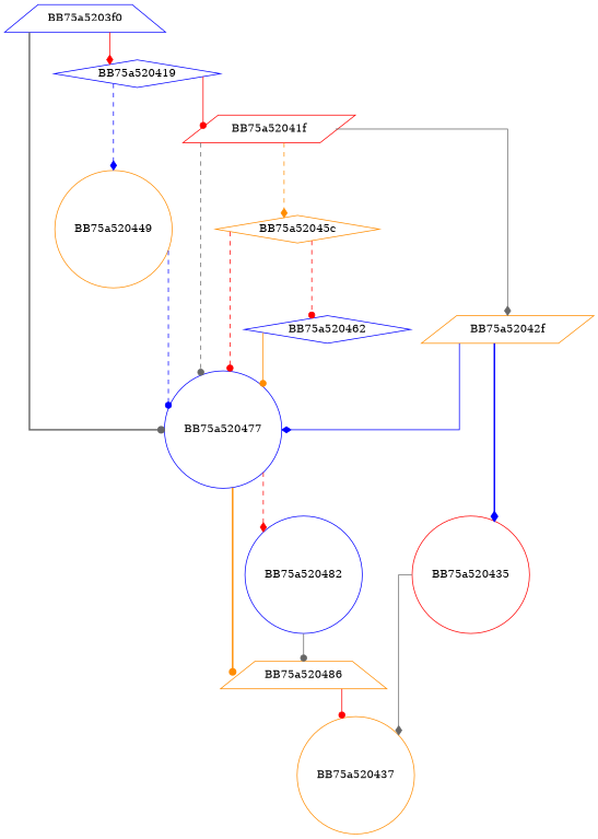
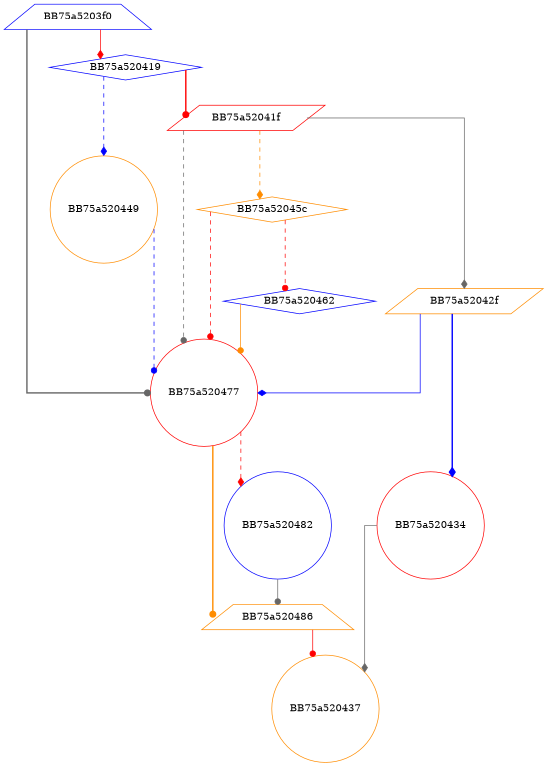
  digraph {
    splines=ortho
    node [color=blue shape=circle]
    edge [arrowhead=dot color=red style=solid]
    BB75a5203f0 [shape=trapezium]
-   BB75a520477
+   BB75a520477 [color=red]
    BB75a520419 [shape=diamond]
    BB75a520486 [color=darkorange shape=trapezium]
    BB75a520482
    BB75a520449 [color=darkorange]
    BB75a52041f [color=red shape=parallelogram]
    BB75a520437 [color=darkorange]
    BB75a52045c [color=darkorange shape=diamond]
    BB75a52042f [color=darkorange shape=parallelogram]
    BB75a520462 [shape=diamond]
-   BB75a520435 [color=red]
+   BB75a520435 [color=red label=BB75a520434]
    BB75a5203f0 -> BB75a520477 [color=gray40 style=bold]
    BB75a5203f0 -> BB75a520419 [arrowhead=diamond]
    BB75a520477 -> BB75a520486 [color=darkorange style=bold]
    BB75a520477 -> BB75a520482 [arrowhead=diamond style=dashed]
    BB75a520419 -> BB75a520449 [arrowhead=diamond color=blue style=dashed]
-   BB75a520419 -> BB75a52041f
+   BB75a520419 -> BB75a52041f [style=bold]
    BB75a520486 -> BB75a520437
    BB75a520482 -> BB75a520486 [color=gray40]
    BB75a520449 -> BB75a520477 [color=blue style=dashed]
    BB75a52041f -> BB75a520477 [color=gray40 style=dashed]
    BB75a52041f -> BB75a52045c [arrowhead=diamond color=darkorange style=dashed]
    BB75a52041f -> BB75a52042f [arrowhead=diamond color=gray40]
    BB75a52045c -> BB75a520477 [style=dashed]
    BB75a52045c -> BB75a520462 [style=dashed]
    BB75a52042f -> BB75a520477 [arrowhead=diamond color=blue]
    BB75a52042f -> BB75a520435 [arrowhead=diamond color=blue style=bold]
    BB75a520462 -> BB75a520477 [color=darkorange]
    BB75a520435 -> BB75a520437 [arrowhead=diamond color=gray40]
  }
